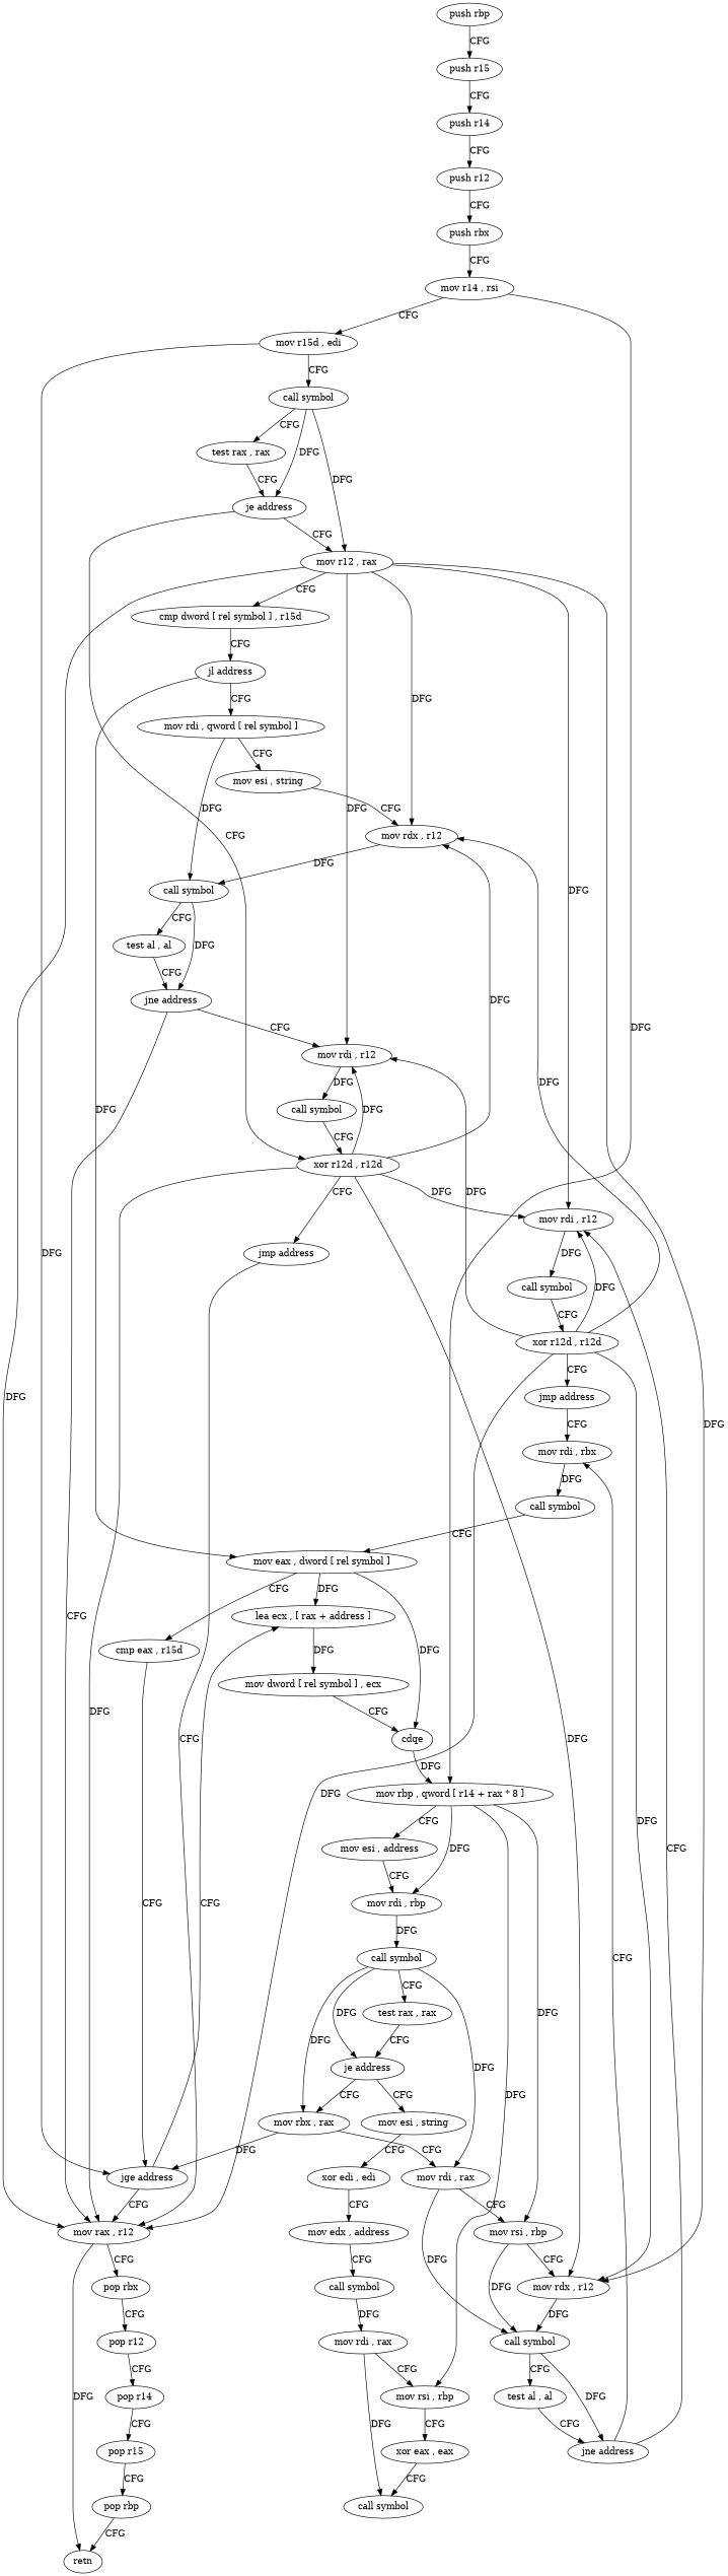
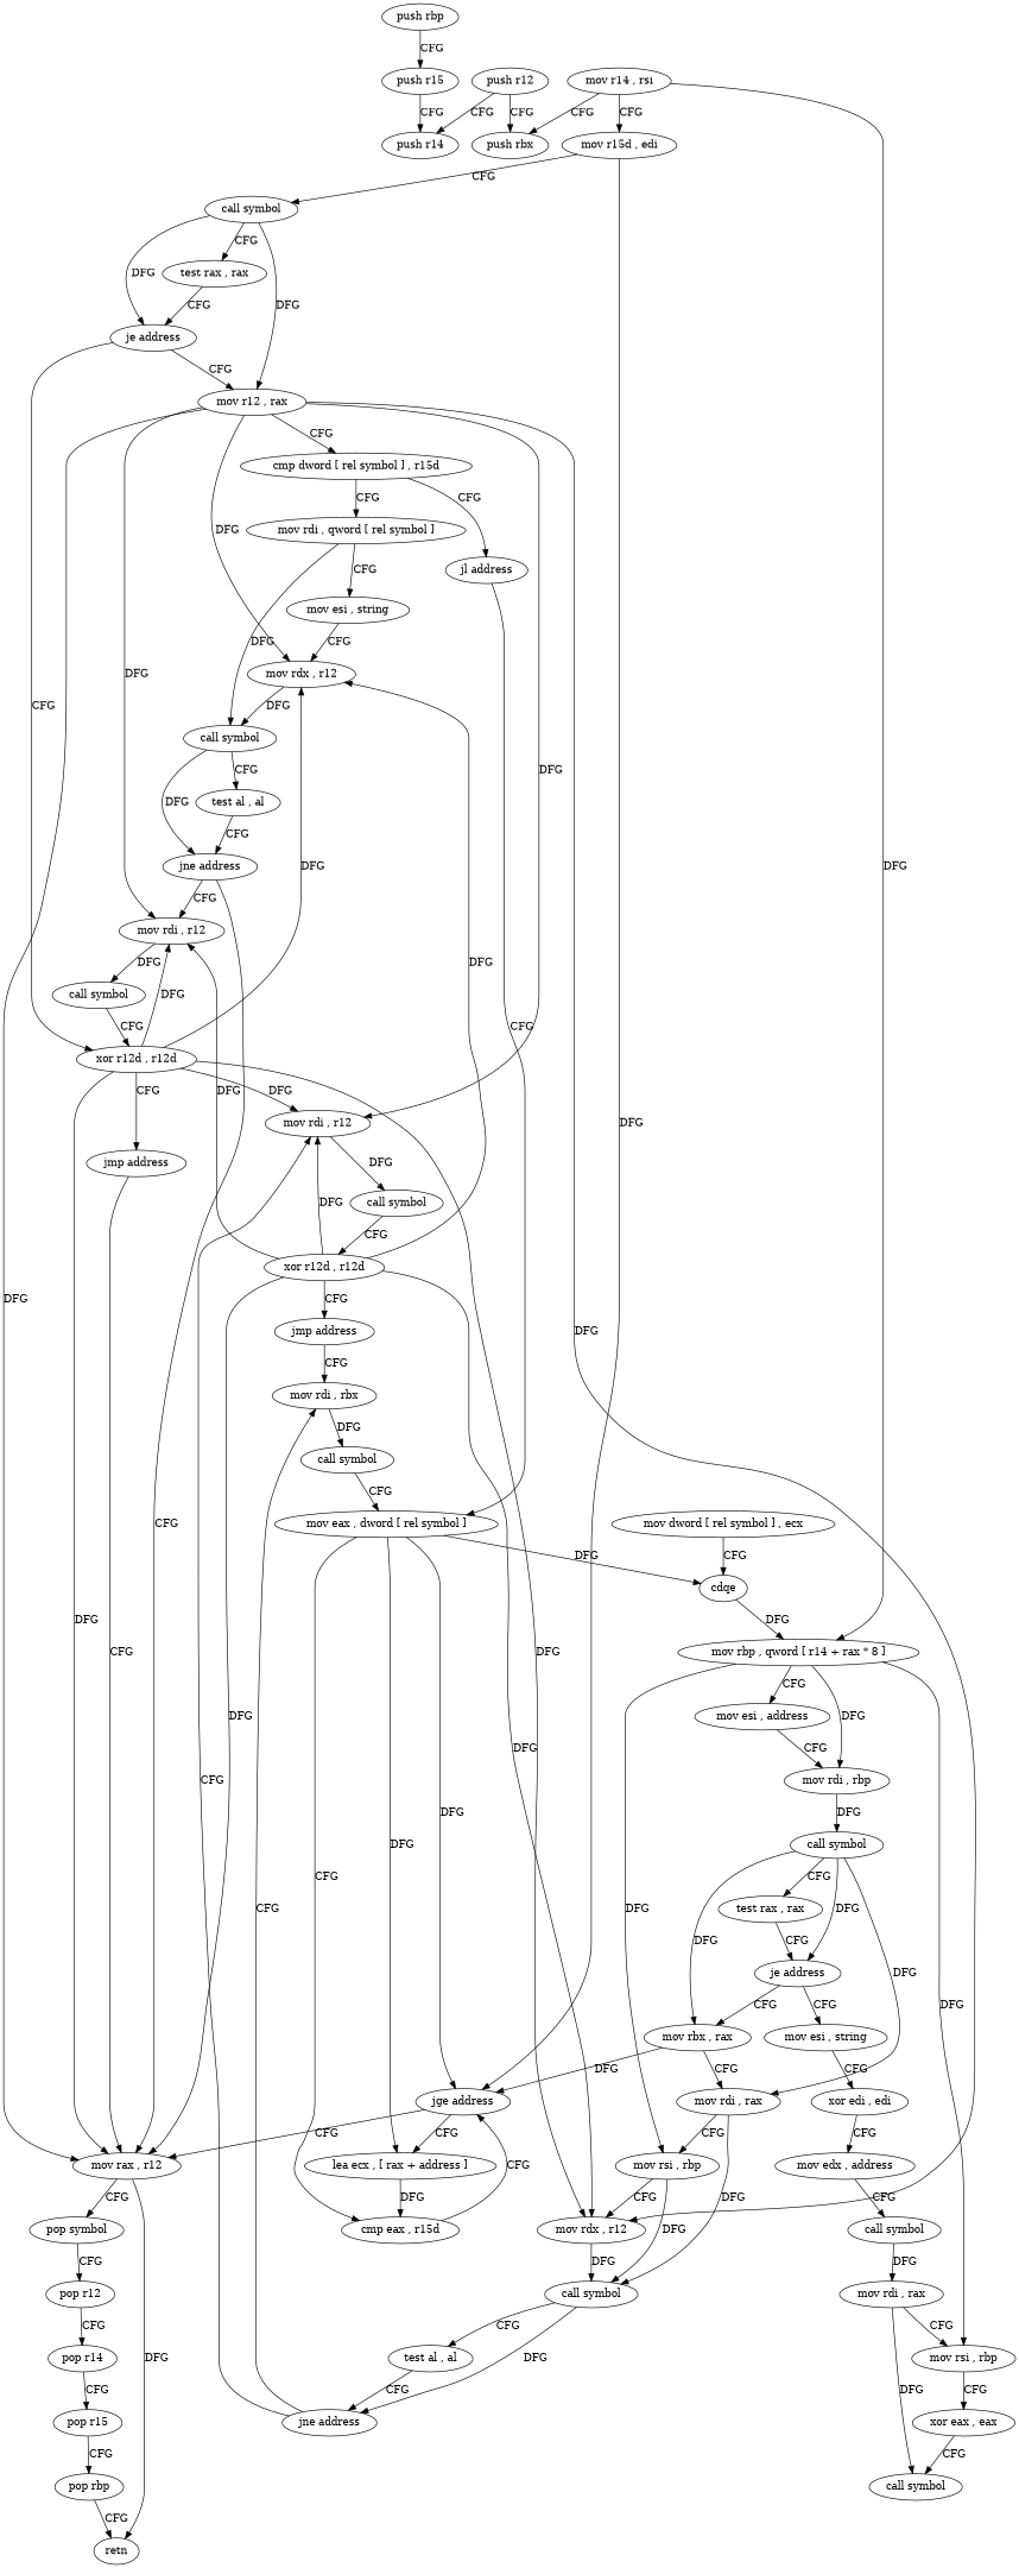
  digraph {
    n1 [label="push rbp"]
    n2 [label="push r15"]
    n3 [label="push r14"]
    n4 [label="push r12"]
    n5 [label="push rbx"]
    n6 [label="mov r14 , rsi"]
    n7 [label="mov r15d , edi"]
    n8 [label="mov rbp , qword [ r14 + rax * 8 ]"]
    n9 [label="call symbol"]
    n10 [label="jge address"]
    n11 [label="mov esi , address"]
    n12 [label="mov rdi , rbp"]
    n13 [label="mov rsi , rbp"]
    n14 [label="mov rsi , rbp"]
    n15 [label="test rax , rax"]
    n16 [label="je address"]
    n17 [label="mov r12 , rax"]
    n18 [label="jl address"]
    n19 [label="mov eax , dword [ rel symbol ]"]
    n20 [label="mov rdi , qword [ rel symbol ]"]
    n21 [label="mov rax , r12"]
    n22 [label="lea ecx , [ rax + address ]"]
    n23 [label="xor r12d , r12d"]
    n24 [label="mov rdx , r12"]
    n25 [label="mov rdi , r12"]
    n26 [label="mov rdx , r12"]
    n27 [label="mov rdi , r12"]
    n28 [label="cmp dword [ rel symbol ] , r15d"]
    n29 [label="jmp address"]
-   n30 [label="pop rbx"]
+   n30 [label="pop symbol"]
    n31 [label=retn]
    n32 [label="call symbol"]
    n33 [label="call symbol"]
    n34 [label="call symbol"]
    n35 [label="call symbol"]
    n36 [label="pop r12"]
    n37 [label="cmp eax , r15d"]
    n38 [label=cdqe]
    n39 [label="mov esi , string"]
    n40 [label="mov dword [ rel symbol ] , ecx"]
    n41 [label="test al , al"]
    n42 [label="jne address"]
    n43 [label="pop r14"]
    n44 [label="pop r15"]
    n45 [label="pop rbp"]
    n46 [label="call symbol"]
    n47 [label="xor eax , eax"]
    n48 [label="test rax , rax"]
    n49 [label="je address"]
    n50 [label="mov rbx , rax"]
    n51 [label="mov rdi , rax"]
    n52 [label="mov esi , string"]
    n53 [label="xor edi , edi"]
    n54 [label="mov edx , address"]
    n55 [label="mov rdi , rbx"]
    n56 [label="call symbol"]
    n57 [label="call symbol"]
    n58 [label="mov rdi , rax"]
    n59 [label="call symbol"]
    n60 [label="test al , al"]
    n61 [label="jne address"]
    n62 [label="xor r12d , r12d"]
    n63 [label="jmp address"]
    n1 -> n2 [label=CFG]
    n2 -> n3 [label=CFG]
-   n3 -> n4 [label=CFG]
+   n4 -> n3 [label=CFG]
    n4 -> n5 [label=CFG]
-   n5 -> n6 [label=CFG]
+   n6 -> n5 [label=CFG]
    n6 -> n7 [label=CFG]
    n6 -> n8 [label=DFG]
    n7 -> n9 [label=CFG]
    n7 -> n10 [label=DFG]
    n8 -> n11 [label=CFG]
    n8 -> n12 [label=DFG]
    n8 -> n13 [label=DFG]
    n8 -> n14 [label=DFG]
    n9 -> n15 [label=CFG]
    n9 -> n16 [label=DFG]
    n9 -> n17 [label=DFG]
    n10 -> n21 [label=CFG]
    n10 -> n22 [label=CFG]
    n11 -> n12 [label=CFG]
    n12 -> n46 [label=DFG]
    n13 -> n47 [label=CFG]
    n14 -> n26 [label=CFG]
    n14 -> n34 [label=DFG]
    n15 -> n16 [label=CFG]
    n16 -> n17 [label=CFG]
    n16 -> n23 [label=CFG]
    n17 -> n21 [label=DFG]
    n17 -> n24 [label=DFG]
    n17 -> n25 [label=DFG]
    n17 -> n26 [label=DFG]
    n17 -> n27 [label=DFG]
    n17 -> n28 [label=CFG]
-   n18 -> n19 [label=DFG]
-   n18 -> n20 [label=CFG]
+   n18 -> n19 [label=CFG]
+   n28 -> n20 [label=CFG]
+   n19 -> n10 [label=DFG]
    n19 -> n22 [label=DFG]
    n19 -> n37 [label=CFG]
    n19 -> n38 [label=DFG]
    n20 -> n32 [label=DFG]
    n20 -> n39 [label=CFG]
    n21 -> n30 [label=CFG]
    n21 -> n31 [label=DFG]
-   n22 -> n40 [label=DFG]
+   n22 -> n37 [label=DFG]
    n23 -> n21 [label=DFG]
    n23 -> n24 [label=DFG]
    n23 -> n25 [label=DFG]
    n23 -> n26 [label=DFG]
    n23 -> n27 [label=DFG]
    n23 -> n29 [label=CFG]
    n24 -> n32 [label=DFG]
    n25 -> n33 [label=DFG]
    n26 -> n34 [label=DFG]
    n27 -> n35 [label=DFG]
    n28 -> n18 [label=CFG]
    n29 -> n21 [label=CFG]
    n30 -> n36 [label=CFG]
    n32 -> n41 [label=CFG]
    n32 -> n42 [label=DFG]
    n33 -> n23 [label=CFG]
    n34 -> n60 [label=CFG]
    n34 -> n61 [label=DFG]
    n35 -> n62 [label=CFG]
    n36 -> n43 [label=CFG]
    n37 -> n10 [label=CFG]
    n38 -> n8 [label=DFG]
    n39 -> n24 [label=CFG]
    n40 -> n38 [label=CFG]
    n41 -> n42 [label=CFG]
    n42 -> n21 [label=CFG]
    n42 -> n25 [label=CFG]
    n43 -> n44 [label=CFG]
    n44 -> n45 [label=CFG]
    n45 -> n31 [label=CFG]
    n46 -> n48 [label=CFG]
    n46 -> n49 [label=DFG]
    n46 -> n50 [label=DFG]
    n46 -> n51 [label=DFG]
    n47 -> n59 [label=CFG]
    n48 -> n49 [label=CFG]
    n49 -> n50 [label=CFG]
    n49 -> n52 [label=CFG]
    n50 -> n10 [label=DFG]
    n50 -> n51 [label=CFG]
    n51 -> n14 [label=CFG]
    n51 -> n34 [label=DFG]
    n52 -> n53 [label=CFG]
    n53 -> n54 [label=CFG]
    n54 -> n57 [label=CFG]
    n55 -> n56 [label=DFG]
    n56 -> n19 [label=CFG]
    n57 -> n58 [label=DFG]
    n58 -> n13 [label=CFG]
    n58 -> n59 [label=DFG]
    n60 -> n61 [label=CFG]
    n61 -> n27 [label=CFG]
    n61 -> n55 [label=CFG]
    n62 -> n21 [label=DFG]
    n62 -> n24 [label=DFG]
    n62 -> n25 [label=DFG]
    n62 -> n26 [label=DFG]
    n62 -> n27 [label=DFG]
    n62 -> n63 [label=CFG]
    n63 -> n55 [label=CFG]
  }
